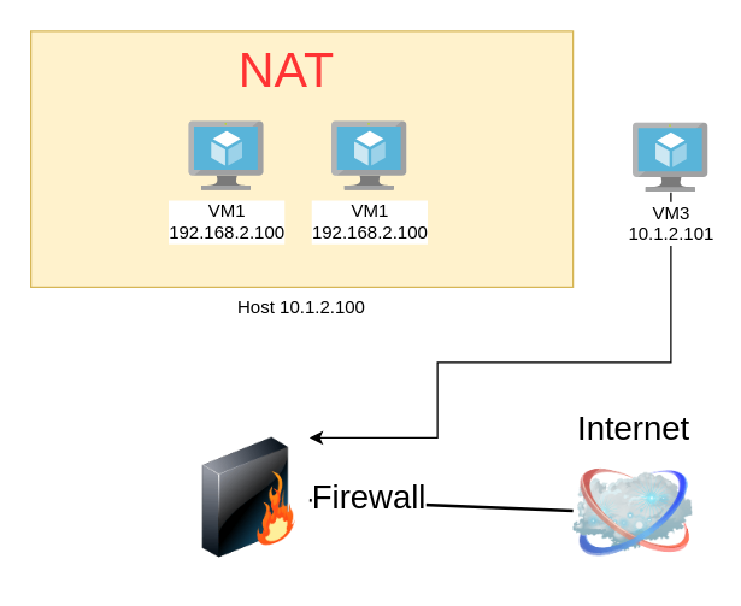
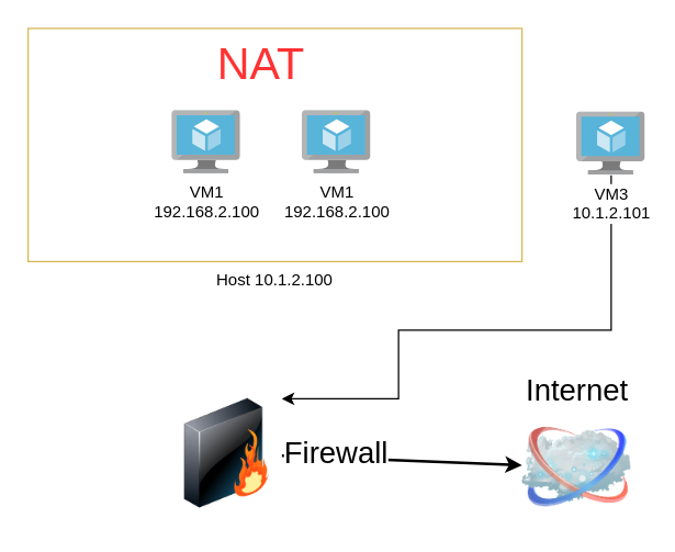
  <mxCell id="0" />
  <mxCell id="1" parent="0" />
- <mxCell id="2" value="Host 10.1.2.100&lt;br&gt;" style="rounded=0;whiteSpace=wrap;html=1;fillColor=#fff2cc;strokeColor=#d6b656;labelPosition=center;verticalLabelPosition=bottom;align=center;verticalAlign=top;" vertex="1" parent="1"><mxGeometry x="20" y="20" width="360" height="170" as="geometry" /></mxCell>
+ <mxCell id="2" value="Host 10.1.2.100&lt;br&gt;" style="rounded=0;whiteSpace=wrap;html=1;fillColor=#ffffff;strokeColor=#d6b656;labelPosition=center;verticalLabelPosition=bottom;align=center;verticalAlign=top;" vertex="1" parent="1"><mxGeometry x="20" y="20" width="360" height="170" as="geometry" /></mxCell>
  <mxCell id="3" value="Internet" style="image;html=1;labelBackgroundColor=#ffffff;image=img/lib/clip_art/networking/Cloud_128x128.png;rounded=1;shadow=0;comic=0;strokeWidth=2;fontSize=22;labelPosition=center;verticalLabelPosition=top;align=center;verticalAlign=bottom;" parent="1" vertex="1"><mxGeometry x="380" y="300" width="80" height="80" as="geometry" /></mxCell>
- <mxCell id="4" style="edgeStyle=none;rounded=0;html=1;labelBackgroundColor=none;endArrow=none;strokeWidth=2;fontFamily=Verdana;fontSize=22" parent="1" source="5" target="3" edge="1"><mxGeometry relative="1" as="geometry" /></mxCell>
+ <mxCell id="4" style="edgeStyle=none;rounded=0;html=1;labelBackgroundColor=none;endArrow=classic;strokeWidth=2;fontFamily=Verdana;fontSize=22;" parent="1" source="5" target="3" edge="1"><mxGeometry relative="1" as="geometry" /></mxCell>
  <mxCell id="5" value="Firewall" style="image;html=1;labelBackgroundColor=#ffffff;image=img/lib/clip_art/networking/Firewall_128x128.png;rounded=1;shadow=0;comic=0;strokeWidth=2;fontSize=22;labelPosition=right;verticalLabelPosition=middle;align=left;verticalAlign=middle;" parent="1" vertex="1"><mxGeometry x="125" y="290" width="80" height="80" as="geometry" /></mxCell>
  <mxCell id="6" value="VM1&lt;br&gt;192.168.2.100" style="image;sketch=0;aspect=fixed;html=1;points=[];align=center;fontSize=12;image=img/lib/mscae/Virtual_Machine.svg;" vertex="1" parent="1"><mxGeometry x="125" y="80" width="50" height="46" as="geometry" /></mxCell>
  <mxCell id="7" value="VM1&lt;br&gt;192.168.2.100" style="image;sketch=0;aspect=fixed;html=1;points=[];align=center;fontSize=12;image=img/lib/mscae/Virtual_Machine.svg;" vertex="1" parent="1"><mxGeometry x="220" y="80" width="50" height="46" as="geometry" /></mxCell>
  <mxCell id="8" style="edgeStyle=orthogonalEdgeStyle;rounded=0;orthogonalLoop=1;jettySize=auto;html=1;" edge="1" parent="1" source="9" target="5"><mxGeometry relative="1" as="geometry"><Array as="points"><mxPoint x="445" y="240" /><mxPoint x="290" y="240" /><mxPoint x="290" y="290" /></Array></mxGeometry></mxCell>
  <mxCell id="9" value="VM3&lt;br&gt;10.1.2.101" style="image;sketch=0;aspect=fixed;html=1;points=[];align=center;fontSize=12;image=img/lib/mscae/Virtual_Machine.svg;" vertex="1" parent="1"><mxGeometry x="420" y="81" width="50" height="46" as="geometry" /></mxCell>
  <mxCell id="10" value="NAT" style="text;strokeColor=none;align=center;fillColor=none;html=1;verticalAlign=middle;whiteSpace=wrap;rounded=0;fontColor=#FF3333;fontSize=33;" vertex="1" parent="1"><mxGeometry x="160" y="30" width="60" height="30" as="geometry" /></mxCell>
